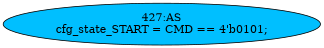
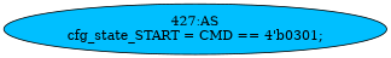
  strict digraph {
-   n1 [ast="<pyverilog.vparser.ast.Assign object at 0x7f1e4d7e7990>" def_var="['cfg_state_START']" fillcolor=deepskyblue label="427:AS\ncfg_state_START = CMD == 4'b0101;" statements="[]" style=filled typ=Assign use_var="['CMD']"]
+   n1 [ast="<pyverilog.vparser.ast.Assign object at 0x7f1e4d7e7990>" def_var="['cfg_state_START']" fillcolor=deepskyblue label="427:AS\ncfg_state_START = CMD == 4'b0301;" statements="[]" style=filled typ=Assign use_var="['CMD']"]
  }
